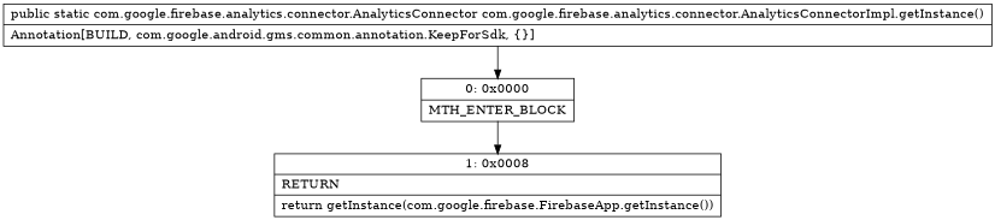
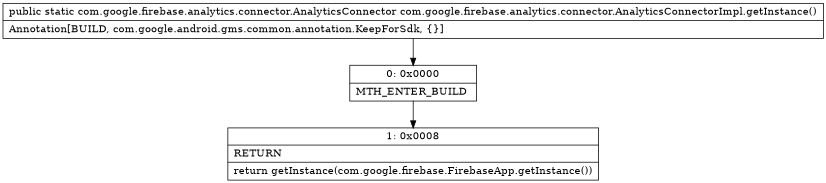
  digraph {
    node [shape=record]
-   n1 [label="{0\:\ 0x0000|MTH_ENTER_BLOCK\l}"]
+   n1 [label="{0\:\ 0x0000|MTH_ENTER_BUILD\l}"]
    n2 [label="{1\:\ 0x0008|RETURN\l|return getInstance(com.google.firebase.FirebaseApp.getInstance())\l}"]
    n3 [label="{public static com.google.firebase.analytics.connector.AnalyticsConnector com.google.firebase.analytics.connector.AnalyticsConnectorImpl.getInstance()  | Annotation[BUILD, com.google.android.gms.common.annotation.KeepForSdk, \{\}]\l}"]
    n1 -> n2
    n3 -> n1
  }
